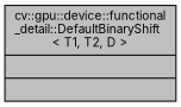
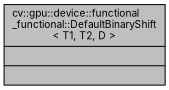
  digraph {
    fontname=Inter
-   n1 [color=black fillcolor=grey75 fontcolor=black fontname=Inter fontsize=10 height=0.2 label="{cv::gpu::device::functional\l_detail::DefaultBinaryShift\l\< T1, T2, D \>\n||}" shape=record style=filled width=0.4]
+   n1 [color=black fillcolor=grey75 fontcolor=black fontname=Inter fontsize=10 height=0.2 label="{cv::gpu::device::functional\l_functional::DefaultBinaryShift\l\< T1, T2, D \>\n||}" shape=record style=filled width=0.4]
  }
